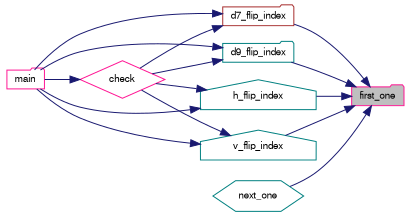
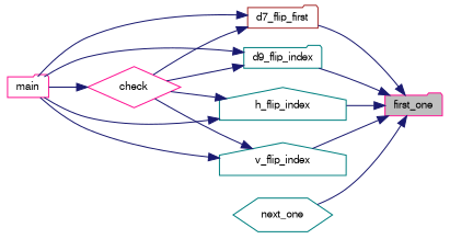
  digraph {
    rankdir=RL
    node [color=teal fontname=FreeSans fontsize=10 shape=folder]
    edge [color=midnightblue dir=back fontname=FreeSans fontsize=10 labelfontname=FreeSans labelfontsize=10 style=solid]
    n1 [color=deeppink fillcolor=grey75 fontcolor=black height=0.2 label=first_one style=filled width=0.4]
-   n2 [color=brown height=0.2 label=d7_flip_index width=0.4]
+   n2 [color=brown height=0.2 label=d7_flip_first width=0.4]
    n3 [height=0.2 label=d9_flip_index width=0.4]
    n4 [height=0.2 label=h_flip_index shape=house width=0.4]
    n5 [height=0.2 label=next_one shape=hexagon width=0.4]
    n6 [height=0.2 label=v_flip_index shape=house width=0.4]
    n7 [color=deeppink height=0.2 label=check shape=diamond width=0.4]
    n8 [color=deeppink height=0.2 label=main width=0.4]
    n1 -> n2
    n1 -> n3
    n1 -> n4
    n1 -> n5
    n1 -> n6
    n2 -> n7
    n2 -> n8
    n3 -> n7
    n3 -> n8
    n4 -> n7
    n4 -> n8
    n6 -> n7
    n6 -> n8
    n7 -> n8
  }
